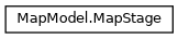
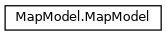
  digraph {
    rankdir=TB
-   n1 [color=black fillcolor=white fontname=Helvetica fontsize=10 height=0.2 label="MapModel.MapStage" shape=record style=filled width=0.4]
+   n1 [color=black fillcolor=white fontname=Helvetica fontsize=10 height=0.2 label="MapModel.MapModel" shape=record style=filled width=0.4]
  }
